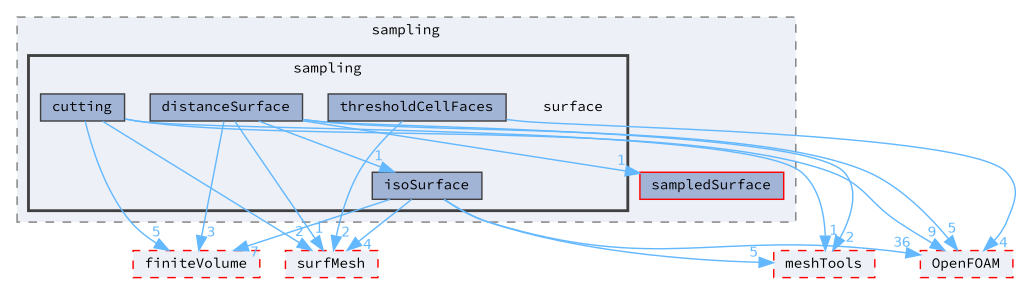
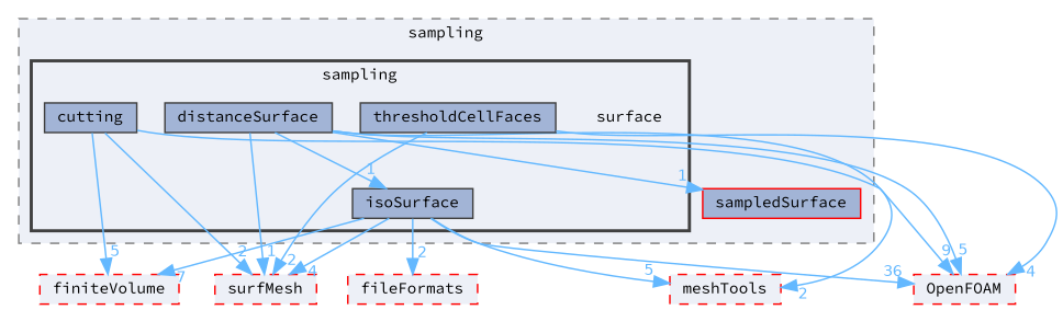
  digraph {
    compound=true
    fontname="Source Code Pro"
    node [fontname="Source Code Pro" fontsize=10 shape=box color=red fillcolor="#a2b4d6" style=filled]
    edge [color=steelblue1 fontcolor=steelblue1 fontname="Source Code Pro" fontsize=10 headlabel=2 labeldistance=1.5 labelfontname=Helvetica labelfontsize=10]
    n1 [height=0.2 label=surface shape=plaintext width=0.4 color="" fillcolor="" style=""]
    n2 [color=grey25 height=0.2 label=cutting width=0.4]
    n3 [color=grey25 height=0.2 label=distanceSurface width=0.4]
    n4 [color=grey25 height=0.2 label=isoSurface width=0.4]
    n5 [color=grey25 height=0.2 label=thresholdCellFaces width=0.4]
    n6 [height=0.2 label=sampledSurface width=0.4]
    n7 [fillcolor="#edf0f7" height=0.2 label=surfMesh style="filled,dashed" width=0.4]
    n8 [fillcolor="#edf0f7" height=0.2 label=finiteVolume style="filled,dashed" width=0.4]
    n9 [fillcolor="#edf0f7" height=0.2 label=meshTools style="filled,dashed" width=0.4]
    n10 [fillcolor="#edf0f7" height=0.2 label=OpenFOAM style="filled,dashed" width=0.4]
+   n11 [fillcolor="#edf0f7" height=0.2 label=fileFormats style="filled,dashed" width=0.4]
    subgraph cluster_1 {
      bgcolor="#edf0f7"
      fontsize=10
      label=sampling
      pencolor=grey50
      style="filled,dashed"
      n6
      subgraph cluster_2 {
        bgcolor="#edf0f7"
        fontsize=10
        pencolor=grey25
        style="filled,bold"
        n1
        n2
        n3
        n4
        n5
      }
    }
    n2 -> n7
    n2 -> n8 [headlabel=5]
-   n2 -> n9 [headlabel=1]
    n2 -> n10 [headlabel=9]
    n3 -> n4 [headlabel=1]
    n3 -> n6 [headlabel=1]
    n3 -> n7 [headlabel=1]
-   n3 -> n8 [headlabel=3]
    n3 -> n9
    n3 -> n10 [headlabel=5]
    n4 -> n7 [headlabel=4]
    n4 -> n8 [headlabel=7]
    n4 -> n9 [headlabel=5]
    n4 -> n10 [headlabel=36]
+   n4 -> n11
    n5 -> n7
    n5 -> n10 [headlabel=4]
  }
